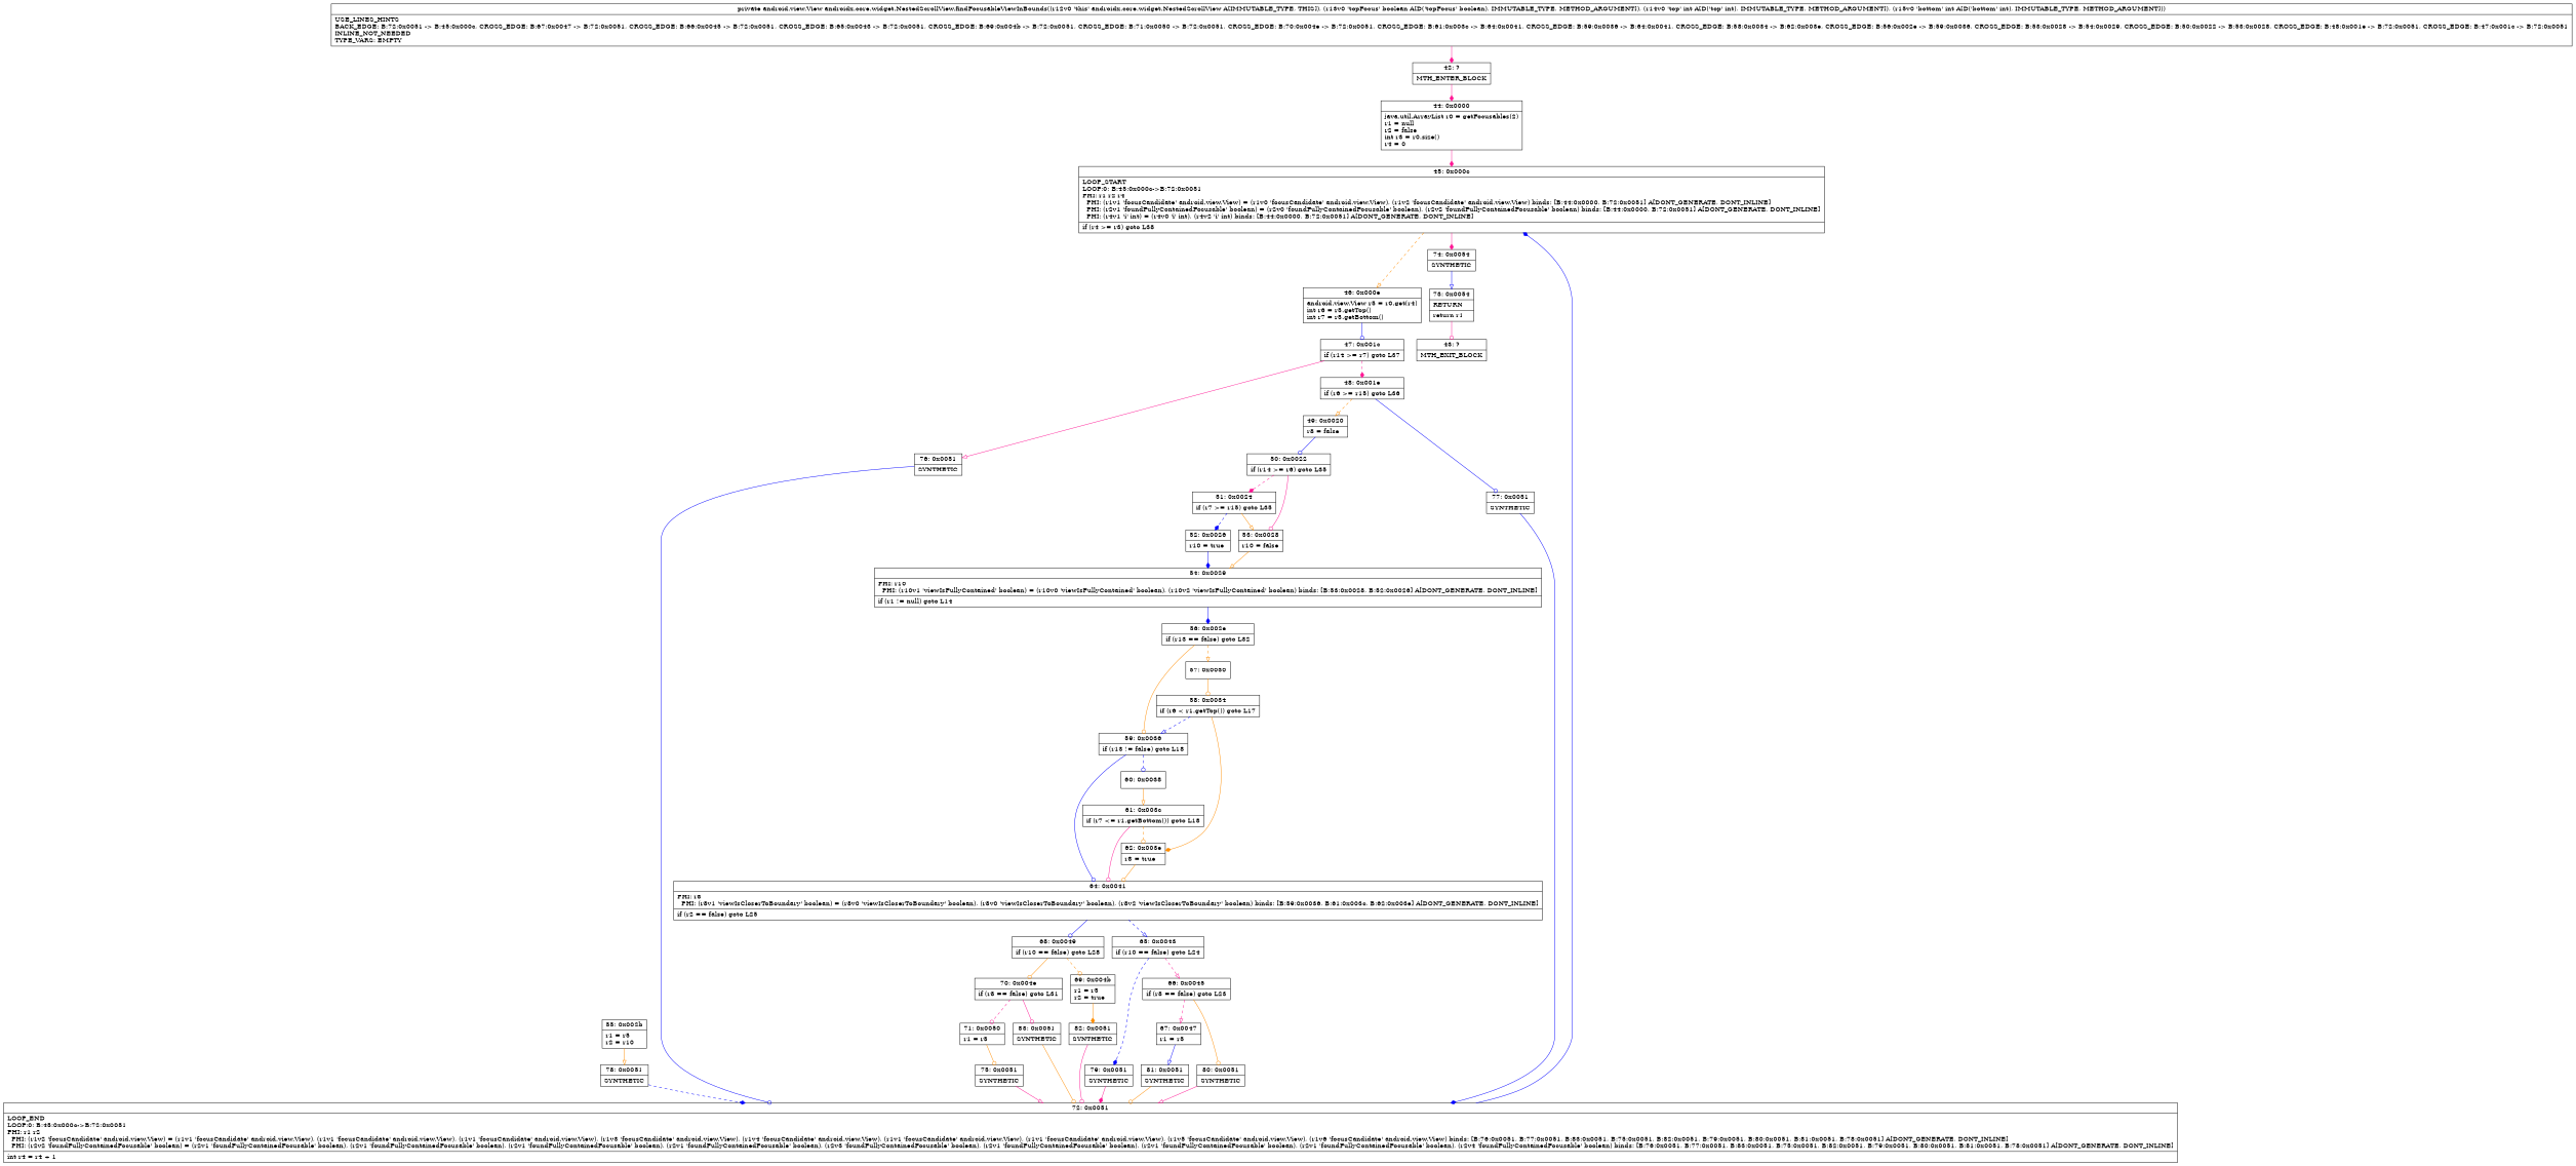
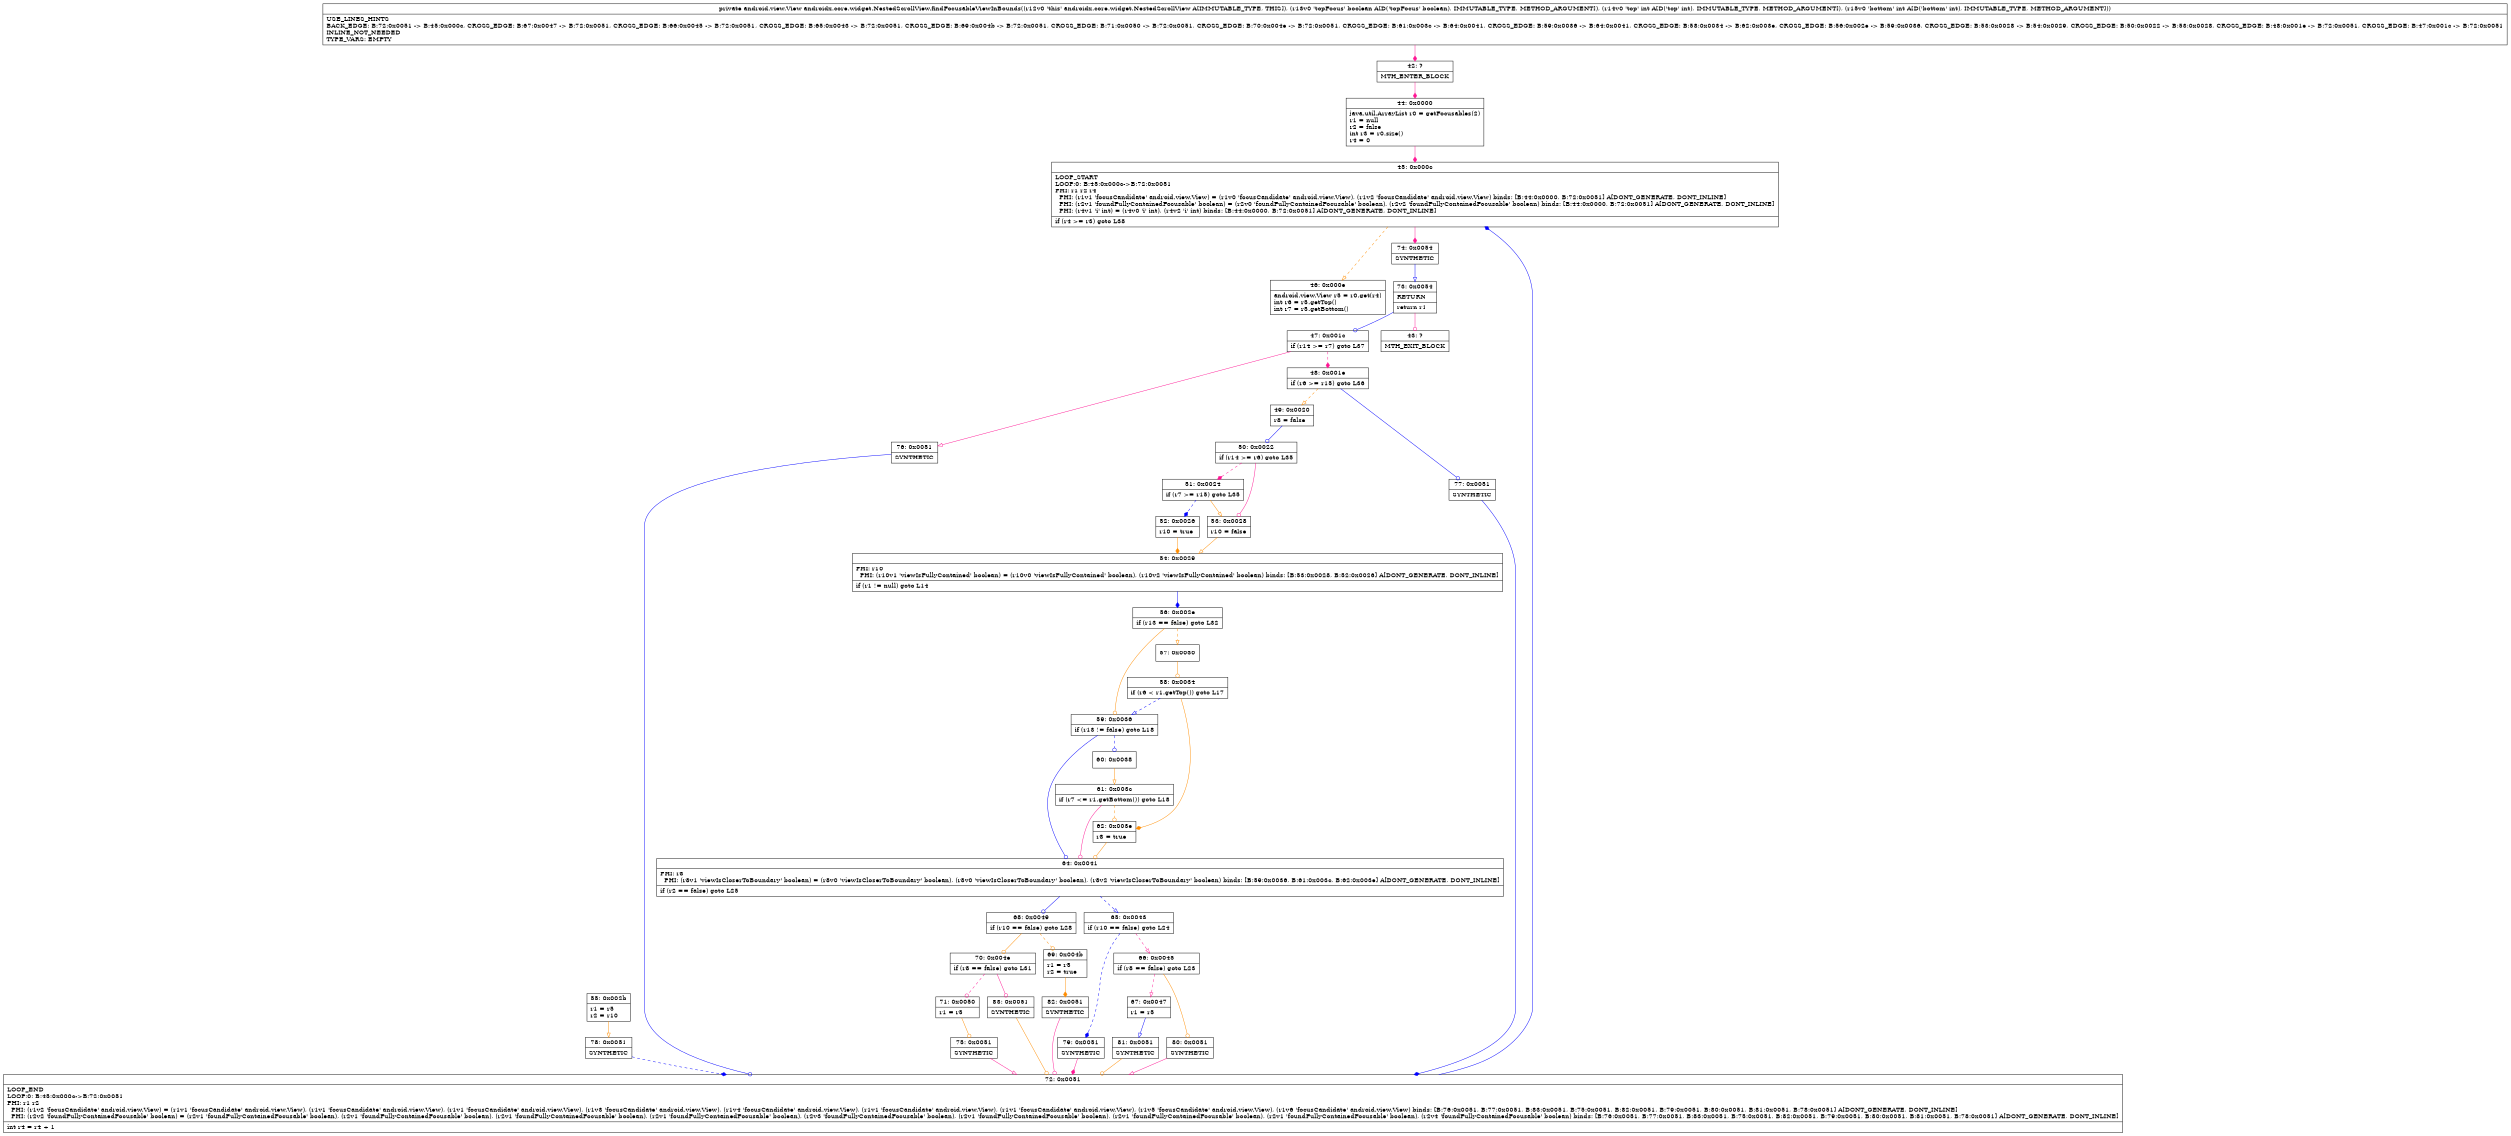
  digraph {
    node [shape=record]
    edge [arrowhead=odot color=darkorange]
    n1 [label="{42\:\ ?|MTH_ENTER_BLOCK\l}"]
    n2 [label="{44\:\ 0x0000|java.util.ArrayList r0 = getFocusables(2)\lr1 = null\lr2 = false\lint r3 = r0.size()\lr4 = 0\l}"]
    n3 [label="{45\:\ 0x000c|LOOP_START\lLOOP:0: B:45:0x000c\-\>B:72:0x0051\lPHI: r1 r2 r4 \l  PHI: (r1v1 'focusCandidate' android.view.View) = (r1v0 'focusCandidate' android.view.View), (r1v2 'focusCandidate' android.view.View) binds: [B:44:0x0000, B:72:0x0051] A[DONT_GENERATE, DONT_INLINE]\l  PHI: (r2v1 'foundFullyContainedFocusable' boolean) = (r2v0 'foundFullyContainedFocusable' boolean), (r2v2 'foundFullyContainedFocusable' boolean) binds: [B:44:0x0000, B:72:0x0051] A[DONT_GENERATE, DONT_INLINE]\l  PHI: (r4v1 'i' int) = (r4v0 'i' int), (r4v2 'i' int) binds: [B:44:0x0000, B:72:0x0051] A[DONT_GENERATE, DONT_INLINE]\l|if (r4 \>= r3) goto L38\l}"]
    n4 [label="{46\:\ 0x000e|android.view.View r5 = r0.get(r4)\lint r6 = r5.getTop()\lint r7 = r5.getBottom()\l}"]
    n5 [label="{74\:\ 0x0054|SYNTHETIC\l}"]
    n6 [label="{47\:\ 0x001c|if (r14 \>= r7) goto L37\l}"]
    n7 [label="{73\:\ 0x0054|RETURN\l|return r1\l}"]
    n8 [label="{48\:\ 0x001e|if (r6 \>= r15) goto L36\l}"]
    n9 [label="{76\:\ 0x0051|SYNTHETIC\l}"]
    n10 [label="{49\:\ 0x0020|r8 = false\l}"]
    n11 [label="{77\:\ 0x0051|SYNTHETIC\l}"]
    n12 [label="{72\:\ 0x0051|LOOP_END\lLOOP:0: B:45:0x000c\-\>B:72:0x0051\lPHI: r1 r2 \l  PHI: (r1v2 'focusCandidate' android.view.View) = (r1v1 'focusCandidate' android.view.View), (r1v1 'focusCandidate' android.view.View), (r1v1 'focusCandidate' android.view.View), (r1v3 'focusCandidate' android.view.View), (r1v4 'focusCandidate' android.view.View), (r1v1 'focusCandidate' android.view.View), (r1v1 'focusCandidate' android.view.View), (r1v5 'focusCandidate' android.view.View), (r1v6 'focusCandidate' android.view.View) binds: [B:76:0x0051, B:77:0x0051, B:83:0x0051, B:75:0x0051, B:82:0x0051, B:79:0x0051, B:80:0x0051, B:81:0x0051, B:78:0x0051] A[DONT_GENERATE, DONT_INLINE]\l  PHI: (r2v2 'foundFullyContainedFocusable' boolean) = (r2v1 'foundFullyContainedFocusable' boolean), (r2v1 'foundFullyContainedFocusable' boolean), (r2v1 'foundFullyContainedFocusable' boolean), (r2v1 'foundFullyContainedFocusable' boolean), (r2v3 'foundFullyContainedFocusable' boolean), (r2v1 'foundFullyContainedFocusable' boolean), (r2v1 'foundFullyContainedFocusable' boolean), (r2v1 'foundFullyContainedFocusable' boolean), (r2v4 'foundFullyContainedFocusable' boolean) binds: [B:76:0x0051, B:77:0x0051, B:83:0x0051, B:75:0x0051, B:82:0x0051, B:79:0x0051, B:80:0x0051, B:81:0x0051, B:78:0x0051] A[DONT_GENERATE, DONT_INLINE]\l|int r4 = r4 + 1\l}"]
    n13 [label="{50\:\ 0x0022|if (r14 \>= r6) goto L35\l}"]
    n14 [label="{51\:\ 0x0024|if (r7 \>= r15) goto L35\l}"]
    n15 [label="{53\:\ 0x0028|r10 = false\l}"]
    n16 [label="{52\:\ 0x0026|r10 = true\l}"]
    n17 [label="{54\:\ 0x0029|PHI: r10 \l  PHI: (r10v1 'viewIsFullyContained' boolean) = (r10v0 'viewIsFullyContained' boolean), (r10v2 'viewIsFullyContained' boolean) binds: [B:53:0x0028, B:52:0x0026] A[DONT_GENERATE, DONT_INLINE]\l|if (r1 != null) goto L14\l}"]
    n18 [label="{56\:\ 0x002e|if (r13 == false) goto L32\l}"]
    n19 [label="{55\:\ 0x002b|r1 = r5\lr2 = r10\l}"]
    n20 [label="{78\:\ 0x0051|SYNTHETIC\l}"]
    n21 [label="{57\:\ 0x0030}"]
    n22 [label="{59\:\ 0x0036|if (r13 != false) goto L18\l}"]
    n23 [label="{58\:\ 0x0034|if (r6 \< r1.getTop()) goto L17\l}"]
    n24 [label="{64\:\ 0x0041|PHI: r8 \l  PHI: (r8v1 'viewIsCloserToBoundary' boolean) = (r8v0 'viewIsCloserToBoundary' boolean), (r8v0 'viewIsCloserToBoundary' boolean), (r8v2 'viewIsCloserToBoundary' boolean) binds: [B:59:0x0036, B:61:0x003c, B:62:0x003e] A[DONT_GENERATE, DONT_INLINE]\l|if (r2 == false) goto L25\l}"]
    n25 [label="{60\:\ 0x0038}"]
    n26 [label="{62\:\ 0x003e|r8 = true\l}"]
    n27 [label="{65\:\ 0x0043|if (r10 == false) goto L24\l}"]
    n28 [label="{68\:\ 0x0049|if (r10 == false) goto L28\l}"]
    n29 [label="{66\:\ 0x0045|if (r8 == false) goto L23\l}"]
    n30 [label="{79\:\ 0x0051|SYNTHETIC\l}"]
    n31 [label="{69\:\ 0x004b|r1 = r5\lr2 = true\l}"]
    n32 [label="{70\:\ 0x004e|if (r8 == false) goto L31\l}"]
    n33 [label="{67\:\ 0x0047|r1 = r5\l}"]
    n34 [label="{80\:\ 0x0051|SYNTHETIC\l}"]
    n35 [label="{81\:\ 0x0051|SYNTHETIC\l}"]
    n36 [label="{82\:\ 0x0051|SYNTHETIC\l}"]
    n37 [label="{71\:\ 0x0050|r1 = r5\l}"]
    n38 [label="{83\:\ 0x0051|SYNTHETIC\l}"]
    n39 [label="{75\:\ 0x0051|SYNTHETIC\l}"]
    n40 [label="{61\:\ 0x003c|if (r7 \<= r1.getBottom()) goto L18\l}"]
    n41 [label="{43\:\ ?|MTH_EXIT_BLOCK\l}"]
    n42 [label="{private android.view.View androidx.core.widget.NestedScrollView.findFocusableViewInBounds((r12v0 'this' androidx.core.widget.NestedScrollView A[IMMUTABLE_TYPE, THIS]), (r13v0 'topFocus' boolean A[D('topFocus' boolean), IMMUTABLE_TYPE, METHOD_ARGUMENT]), (r14v0 'top' int A[D('top' int), IMMUTABLE_TYPE, METHOD_ARGUMENT]), (r15v0 'bottom' int A[D('bottom' int), IMMUTABLE_TYPE, METHOD_ARGUMENT]))  | USE_LINES_HINTS\lBACK_EDGE: B:72:0x0051 \-\> B:45:0x000c, CROSS_EDGE: B:67:0x0047 \-\> B:72:0x0051, CROSS_EDGE: B:66:0x0045 \-\> B:72:0x0051, CROSS_EDGE: B:65:0x0043 \-\> B:72:0x0051, CROSS_EDGE: B:69:0x004b \-\> B:72:0x0051, CROSS_EDGE: B:71:0x0050 \-\> B:72:0x0051, CROSS_EDGE: B:70:0x004e \-\> B:72:0x0051, CROSS_EDGE: B:61:0x003c \-\> B:64:0x0041, CROSS_EDGE: B:59:0x0036 \-\> B:64:0x0041, CROSS_EDGE: B:58:0x0034 \-\> B:62:0x003e, CROSS_EDGE: B:56:0x002e \-\> B:59:0x0036, CROSS_EDGE: B:53:0x0028 \-\> B:54:0x0029, CROSS_EDGE: B:50:0x0022 \-\> B:53:0x0028, CROSS_EDGE: B:48:0x001e \-\> B:72:0x0051, CROSS_EDGE: B:47:0x001c \-\> B:72:0x0051\lINLINE_NOT_NEEDED\lTYPE_VARS: EMPTY\l}"]
    n1 -> n2 [arrowhead=diamond color=deeppink]
    n2 -> n3 [arrowhead=diamond color=deeppink]
    n3 -> n4 [arrowhead=onormal style=dashed]
    n3 -> n5 [arrowhead=diamond color=deeppink]
-   n4 -> n6 [color=blue]
+   n7 -> n6 [color=blue]
    n5 -> n7 [arrowhead=onormal color=blue]
    n6 -> n8 [arrowhead=diamond color=deeppink style=dashed]
    n6 -> n9 [arrowhead=onormal color=deeppink]
    n7 -> n41 [color=deeppink]
    n8 -> n10 [arrowhead=onormal style=dashed]
    n8 -> n11 [color=blue]
    n9 -> n12 [color=blue]
    n10 -> n13 [color=blue]
    n11 -> n12 [arrowhead=diamond color=blue]
    n12 -> n3 [arrowhead=diamond color=blue]
    n13 -> n14 [arrowhead=diamond color=deeppink style=dashed]
    n13 -> n15 [color=deeppink]
    n14 -> n15 [arrowhead=onormal]
    n14 -> n16 [arrowhead=diamond color=blue style=dashed]
    n15 -> n17 [arrowhead=onormal]
-   n16 -> n17 [arrowhead=diamond color=blue]
+   n16 -> n17 [arrowhead=diamond]
    n17 -> n18 [arrowhead=diamond color=blue]
    n18 -> n21 [arrowhead=onormal style=dashed]
    n18 -> n22
    n19 -> n20 [arrowhead=onormal]
    n20 -> n12 [arrowhead=diamond color=blue style=dashed]
    n21 -> n23
    n22 -> n24 [color=blue]
    n22 -> n25 [color=blue style=dashed]
    n23 -> n22 [arrowhead=onormal color=blue style=dashed]
    n23 -> n26 [arrowhead=diamond]
    n24 -> n27 [arrowhead=onormal color=blue style=dashed]
    n24 -> n28 [color=blue]
    n25 -> n40 [arrowhead=onormal]
    n26 -> n24
    n27 -> n29 [arrowhead=onormal color=deeppink style=dashed]
    n27 -> n30 [arrowhead=diamond color=blue style=dashed]
    n28 -> n31 [style=dashed]
    n28 -> n32
    n29 -> n33 [arrowhead=onormal color=deeppink style=dashed]
    n29 -> n34
    n30 -> n12 [arrowhead=diamond color=deeppink]
    n31 -> n36 [arrowhead=diamond]
    n32 -> n37 [color=deeppink style=dashed]
    n32 -> n38 [color=deeppink]
    n33 -> n35 [arrowhead=onormal color=blue]
    n34 -> n12 [arrowhead=onormal color=deeppink]
    n35 -> n12
    n36 -> n12 [color=deeppink]
    n37 -> n39
    n38 -> n12
    n39 -> n12 [arrowhead=onormal color=deeppink]
    n40 -> n24 [color=deeppink]
    n40 -> n26 [style=dashed]
    n42 -> n1 [arrowhead=diamond color=deeppink]
  }
